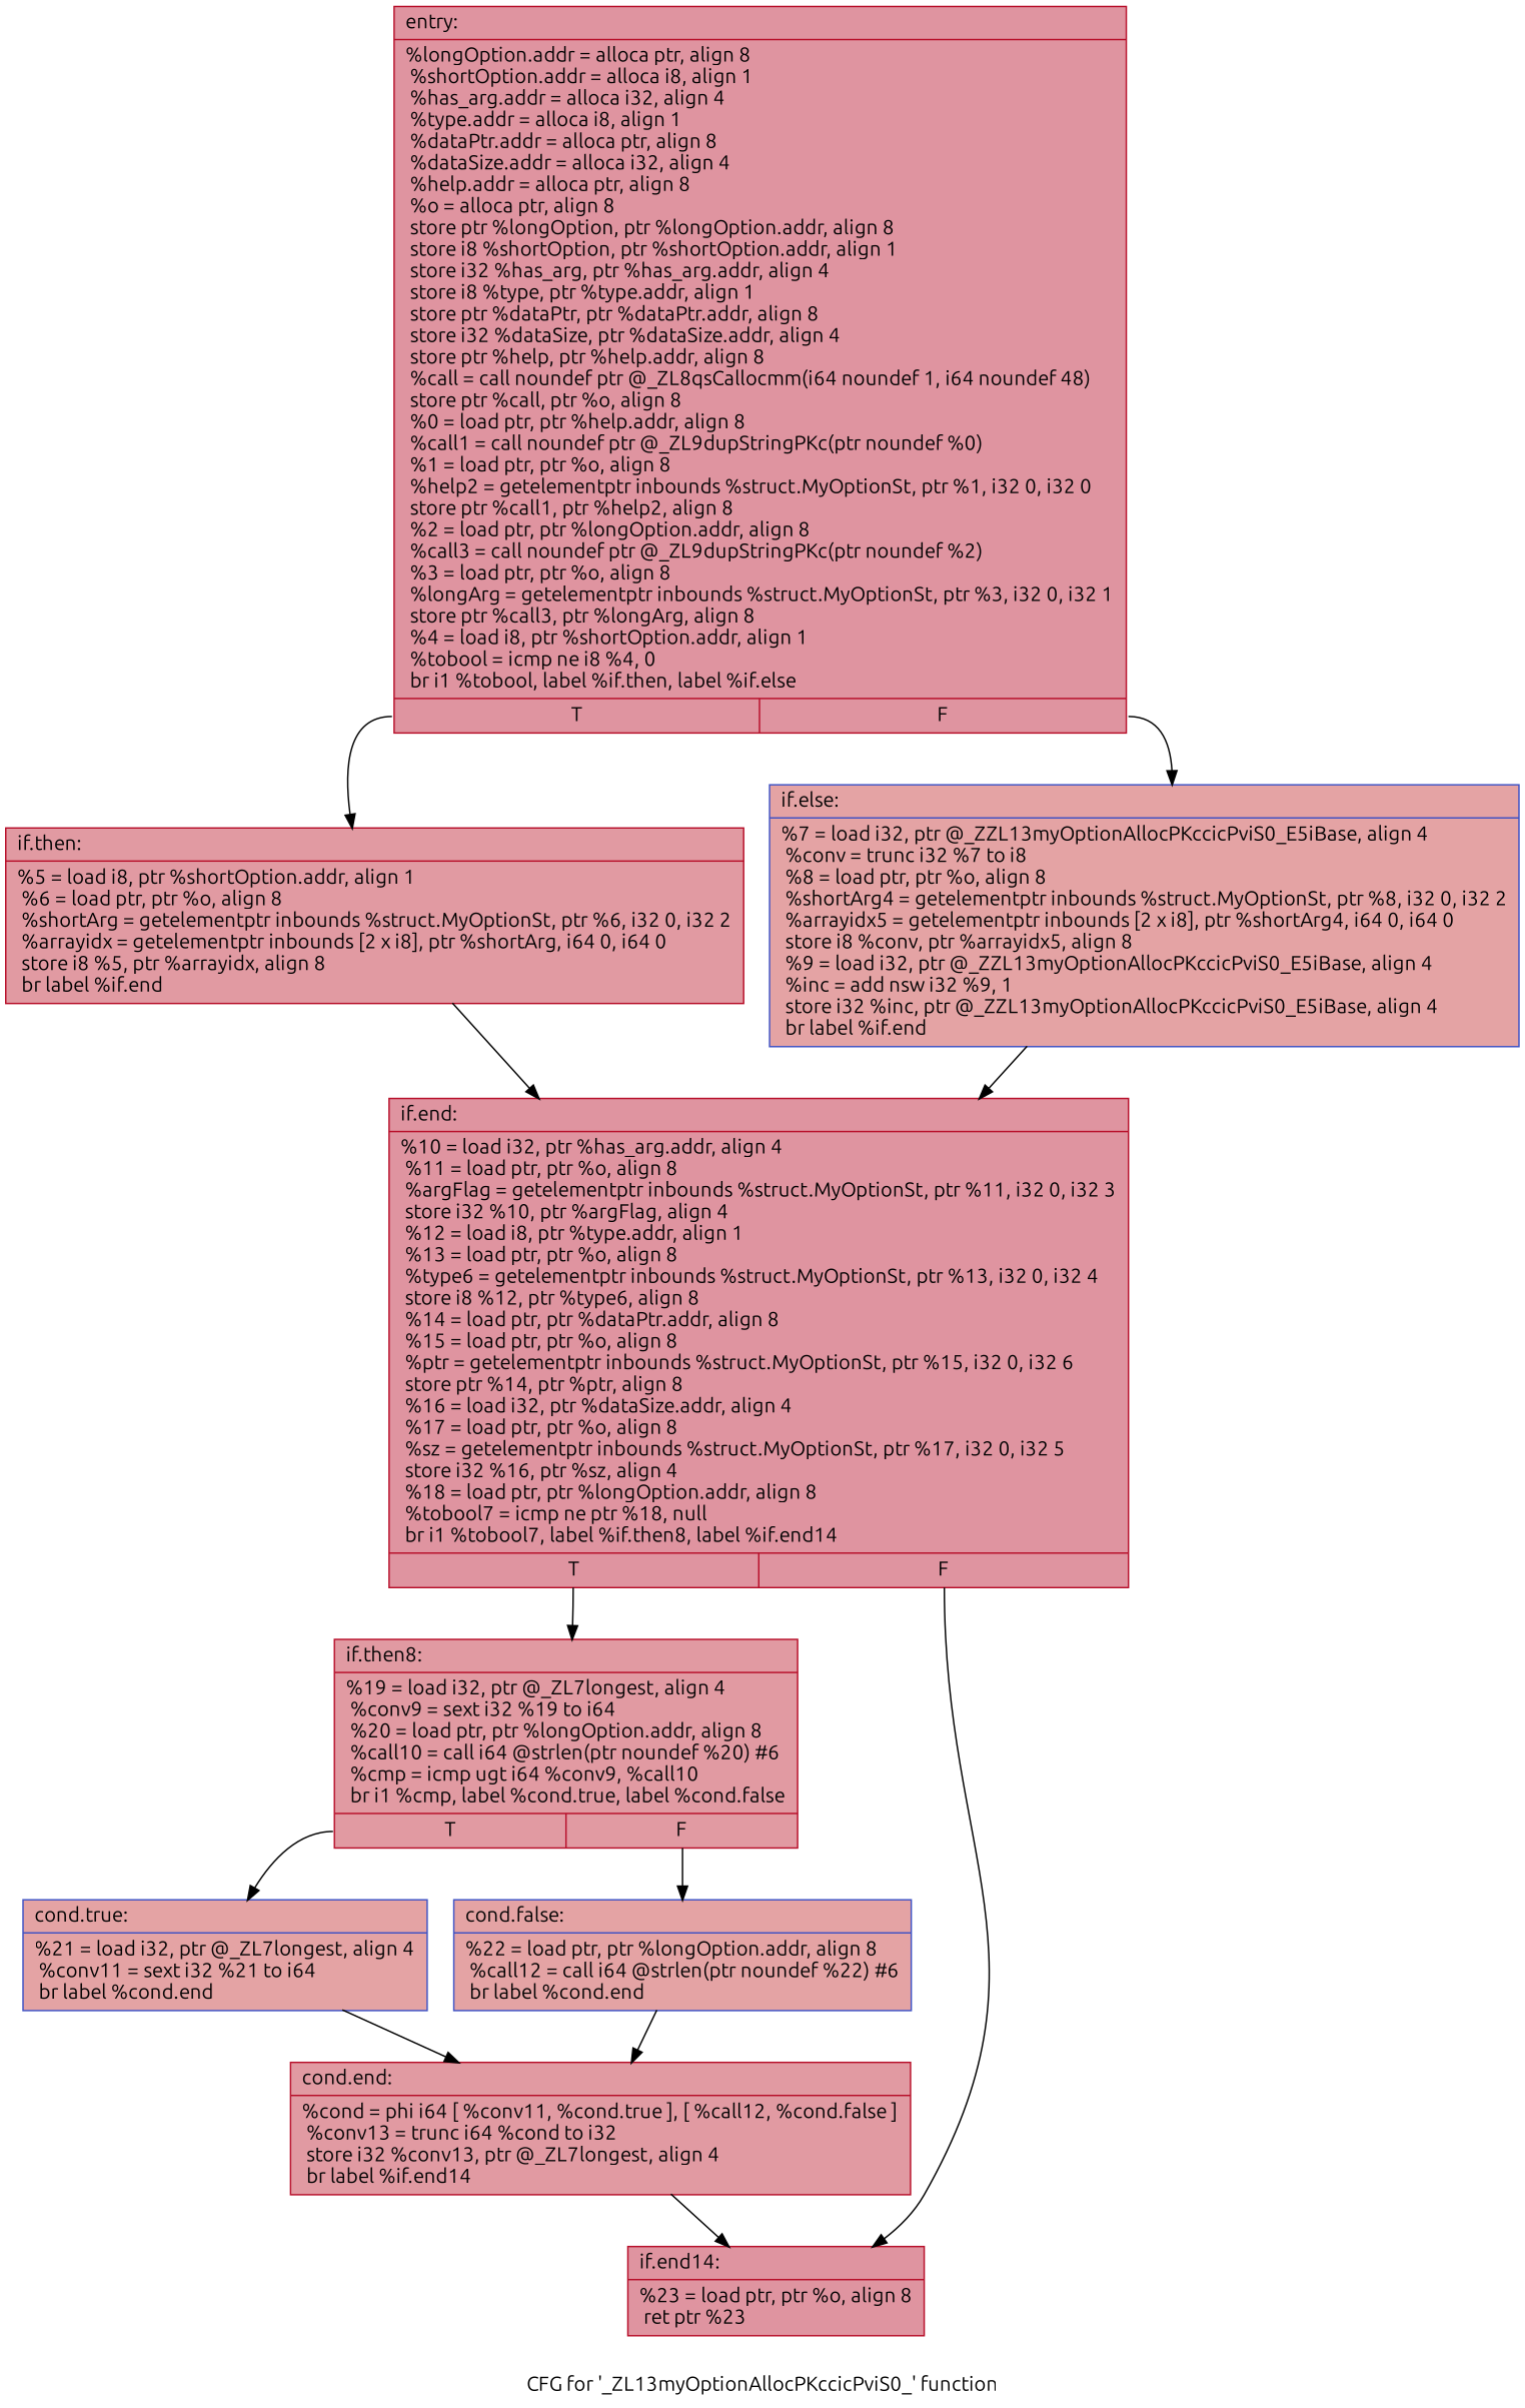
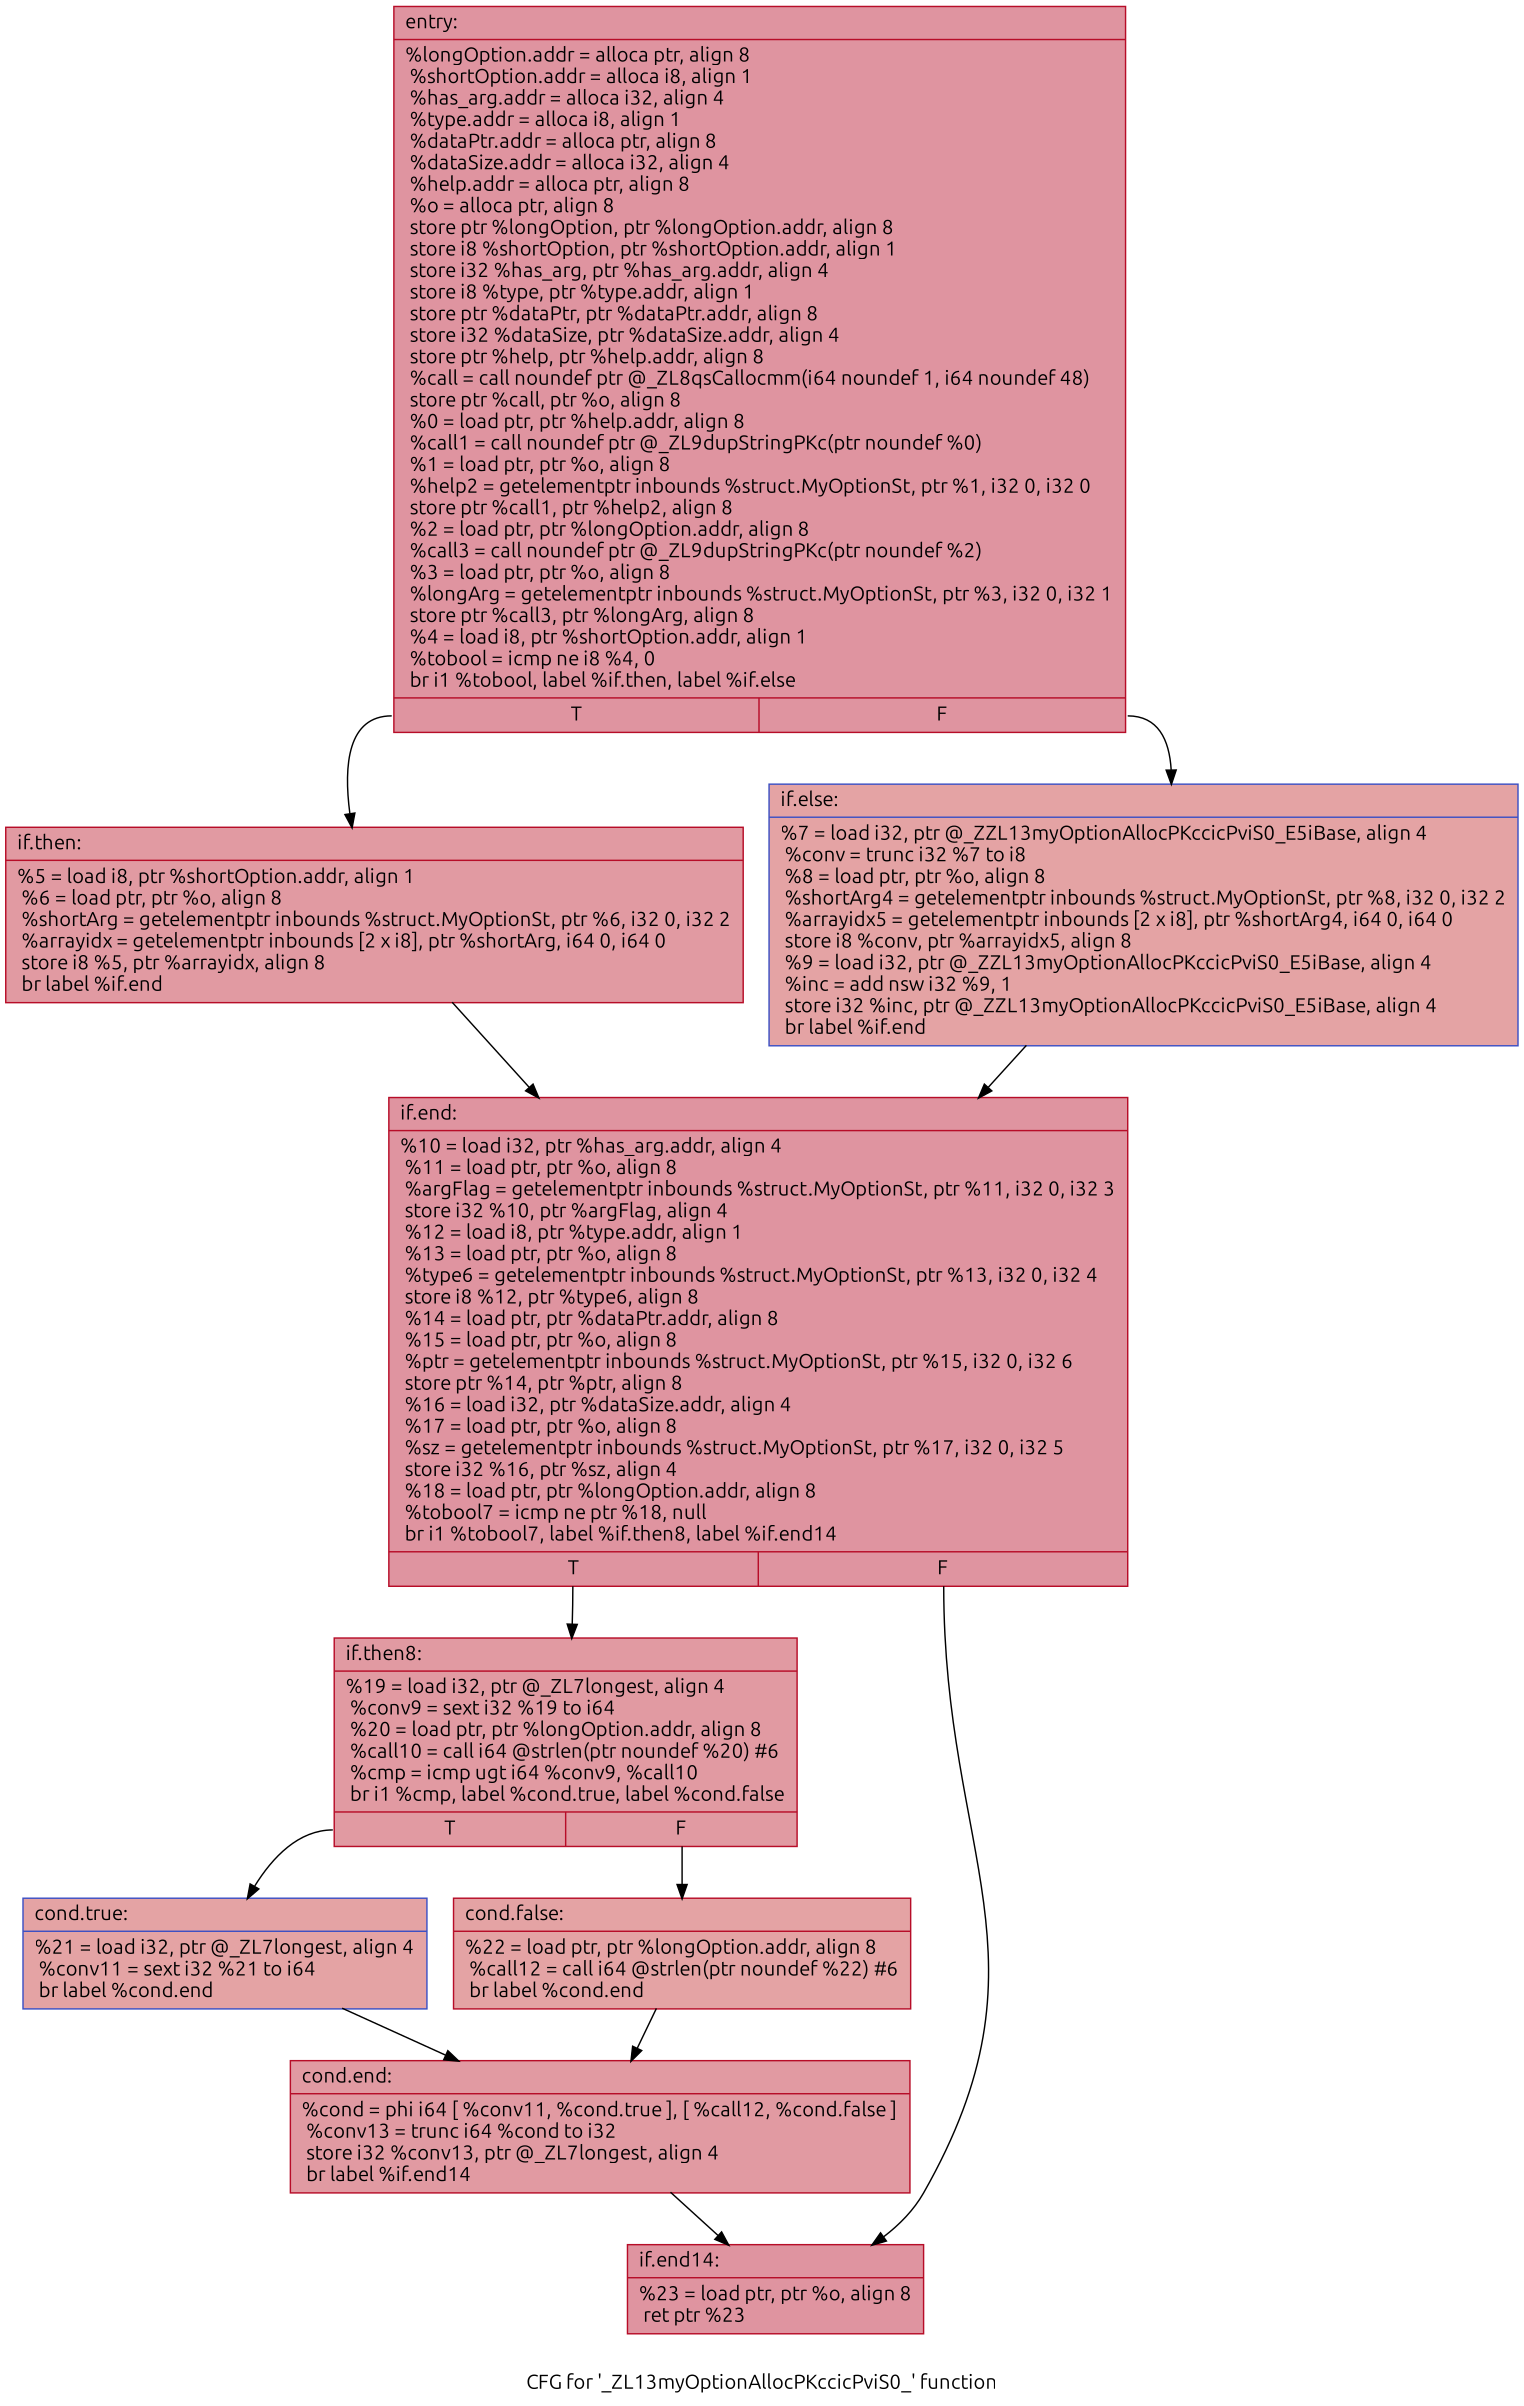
  digraph {
    label="CFG for '_ZL13myOptionAllocPKccicPviS0_' function"
    fontname=Ubuntu
    node [color="#b70d28ff" fillcolor="#b70d2870" fontname=Ubuntu shape=record style=filled]
    edge [fontname=Ubuntu]
    n1 [label="{entry:\l|  %longOption.addr = alloca ptr, align 8\l  %shortOption.addr = alloca i8, align 1\l  %has_arg.addr = alloca i32, align 4\l  %type.addr = alloca i8, align 1\l  %dataPtr.addr = alloca ptr, align 8\l  %dataSize.addr = alloca i32, align 4\l  %help.addr = alloca ptr, align 8\l  %o = alloca ptr, align 8\l  store ptr %longOption, ptr %longOption.addr, align 8\l  store i8 %shortOption, ptr %shortOption.addr, align 1\l  store i32 %has_arg, ptr %has_arg.addr, align 4\l  store i8 %type, ptr %type.addr, align 1\l  store ptr %dataPtr, ptr %dataPtr.addr, align 8\l  store i32 %dataSize, ptr %dataSize.addr, align 4\l  store ptr %help, ptr %help.addr, align 8\l  %call = call noundef ptr @_ZL8qsCallocmm(i64 noundef 1, i64 noundef 48)\l  store ptr %call, ptr %o, align 8\l  %0 = load ptr, ptr %help.addr, align 8\l  %call1 = call noundef ptr @_ZL9dupStringPKc(ptr noundef %0)\l  %1 = load ptr, ptr %o, align 8\l  %help2 = getelementptr inbounds %struct.MyOptionSt, ptr %1, i32 0, i32 0\l  store ptr %call1, ptr %help2, align 8\l  %2 = load ptr, ptr %longOption.addr, align 8\l  %call3 = call noundef ptr @_ZL9dupStringPKc(ptr noundef %2)\l  %3 = load ptr, ptr %o, align 8\l  %longArg = getelementptr inbounds %struct.MyOptionSt, ptr %3, i32 0, i32 1\l  store ptr %call3, ptr %longArg, align 8\l  %4 = load i8, ptr %shortOption.addr, align 1\l  %tobool = icmp ne i8 %4, 0\l  br i1 %tobool, label %if.then, label %if.else\l|{<s0>T|<s1>F}}"]
    n2 [fillcolor="#bb1b2c70" label="{if.then:\l|  %5 = load i8, ptr %shortOption.addr, align 1\l  %6 = load ptr, ptr %o, align 8\l  %shortArg = getelementptr inbounds %struct.MyOptionSt, ptr %6, i32 0, i32 2\l  %arrayidx = getelementptr inbounds [2 x i8], ptr %shortArg, i64 0, i64 0\l  store i8 %5, ptr %arrayidx, align 8\l  br label %if.end\l}"]
    n3 [color="#3d50c3ff" fillcolor="#c32e3170" label="{if.else:\l|  %7 = load i32, ptr @_ZZL13myOptionAllocPKccicPviS0_E5iBase, align 4\l  %conv = trunc i32 %7 to i8\l  %8 = load ptr, ptr %o, align 8\l  %shortArg4 = getelementptr inbounds %struct.MyOptionSt, ptr %8, i32 0, i32 2\l  %arrayidx5 = getelementptr inbounds [2 x i8], ptr %shortArg4, i64 0, i64 0\l  store i8 %conv, ptr %arrayidx5, align 8\l  %9 = load i32, ptr @_ZZL13myOptionAllocPKccicPviS0_E5iBase, align 4\l  %inc = add nsw i32 %9, 1\l  store i32 %inc, ptr @_ZZL13myOptionAllocPKccicPviS0_E5iBase, align 4\l  br label %if.end\l}"]
    n4 [label="{if.end:\l|  %10 = load i32, ptr %has_arg.addr, align 4\l  %11 = load ptr, ptr %o, align 8\l  %argFlag = getelementptr inbounds %struct.MyOptionSt, ptr %11, i32 0, i32 3\l  store i32 %10, ptr %argFlag, align 4\l  %12 = load i8, ptr %type.addr, align 1\l  %13 = load ptr, ptr %o, align 8\l  %type6 = getelementptr inbounds %struct.MyOptionSt, ptr %13, i32 0, i32 4\l  store i8 %12, ptr %type6, align 8\l  %14 = load ptr, ptr %dataPtr.addr, align 8\l  %15 = load ptr, ptr %o, align 8\l  %ptr = getelementptr inbounds %struct.MyOptionSt, ptr %15, i32 0, i32 6\l  store ptr %14, ptr %ptr, align 8\l  %16 = load i32, ptr %dataSize.addr, align 4\l  %17 = load ptr, ptr %o, align 8\l  %sz = getelementptr inbounds %struct.MyOptionSt, ptr %17, i32 0, i32 5\l  store i32 %16, ptr %sz, align 4\l  %18 = load ptr, ptr %longOption.addr, align 8\l  %tobool7 = icmp ne ptr %18, null\l  br i1 %tobool7, label %if.then8, label %if.end14\l|{<s0>T|<s1>F}}"]
    n5 [fillcolor="#bb1b2c70" label="{if.then8:\l|  %19 = load i32, ptr @_ZL7longest, align 4\l  %conv9 = sext i32 %19 to i64\l  %20 = load ptr, ptr %longOption.addr, align 8\l  %call10 = call i64 @strlen(ptr noundef %20) #6\l  %cmp = icmp ugt i64 %conv9, %call10\l  br i1 %cmp, label %cond.true, label %cond.false\l|{<s0>T|<s1>F}}"]
    n6 [label="{if.end14:\l|  %23 = load ptr, ptr %o, align 8\l  ret ptr %23\l}"]
    n7 [color="#3d50c3ff" fillcolor="#c32e3170" label="{cond.true:\l|  %21 = load i32, ptr @_ZL7longest, align 4\l  %conv11 = sext i32 %21 to i64\l  br label %cond.end\l}"]
-   n8 [color="#3d50c3ff" fillcolor="#c32e3170" label="{cond.false:\l|  %22 = load ptr, ptr %longOption.addr, align 8\l  %call12 = call i64 @strlen(ptr noundef %22) #6\l  br label %cond.end\l}"]
+   n8 [fillcolor="#c32e3170" label="{cond.false:\l|  %22 = load ptr, ptr %longOption.addr, align 8\l  %call12 = call i64 @strlen(ptr noundef %22) #6\l  br label %cond.end\l}"]
    n9 [fillcolor="#bb1b2c70" label="{cond.end:\l|  %cond = phi i64 [ %conv11, %cond.true ], [ %call12, %cond.false ]\l  %conv13 = trunc i64 %cond to i32\l  store i32 %conv13, ptr @_ZL7longest, align 4\l  br label %if.end14\l}"]
    n1 -> n2 [tailport=s0]
    n1 -> n3 [tailport=s1]
    n2 -> n4
    n3 -> n4
    n4 -> n5 [tailport=s0]
    n4 -> n6 [tailport=s1]
    n5 -> n7 [tailport=s0]
    n5 -> n8 [tailport=s1]
    n7 -> n9
    n8 -> n9
    n9 -> n6
  }
